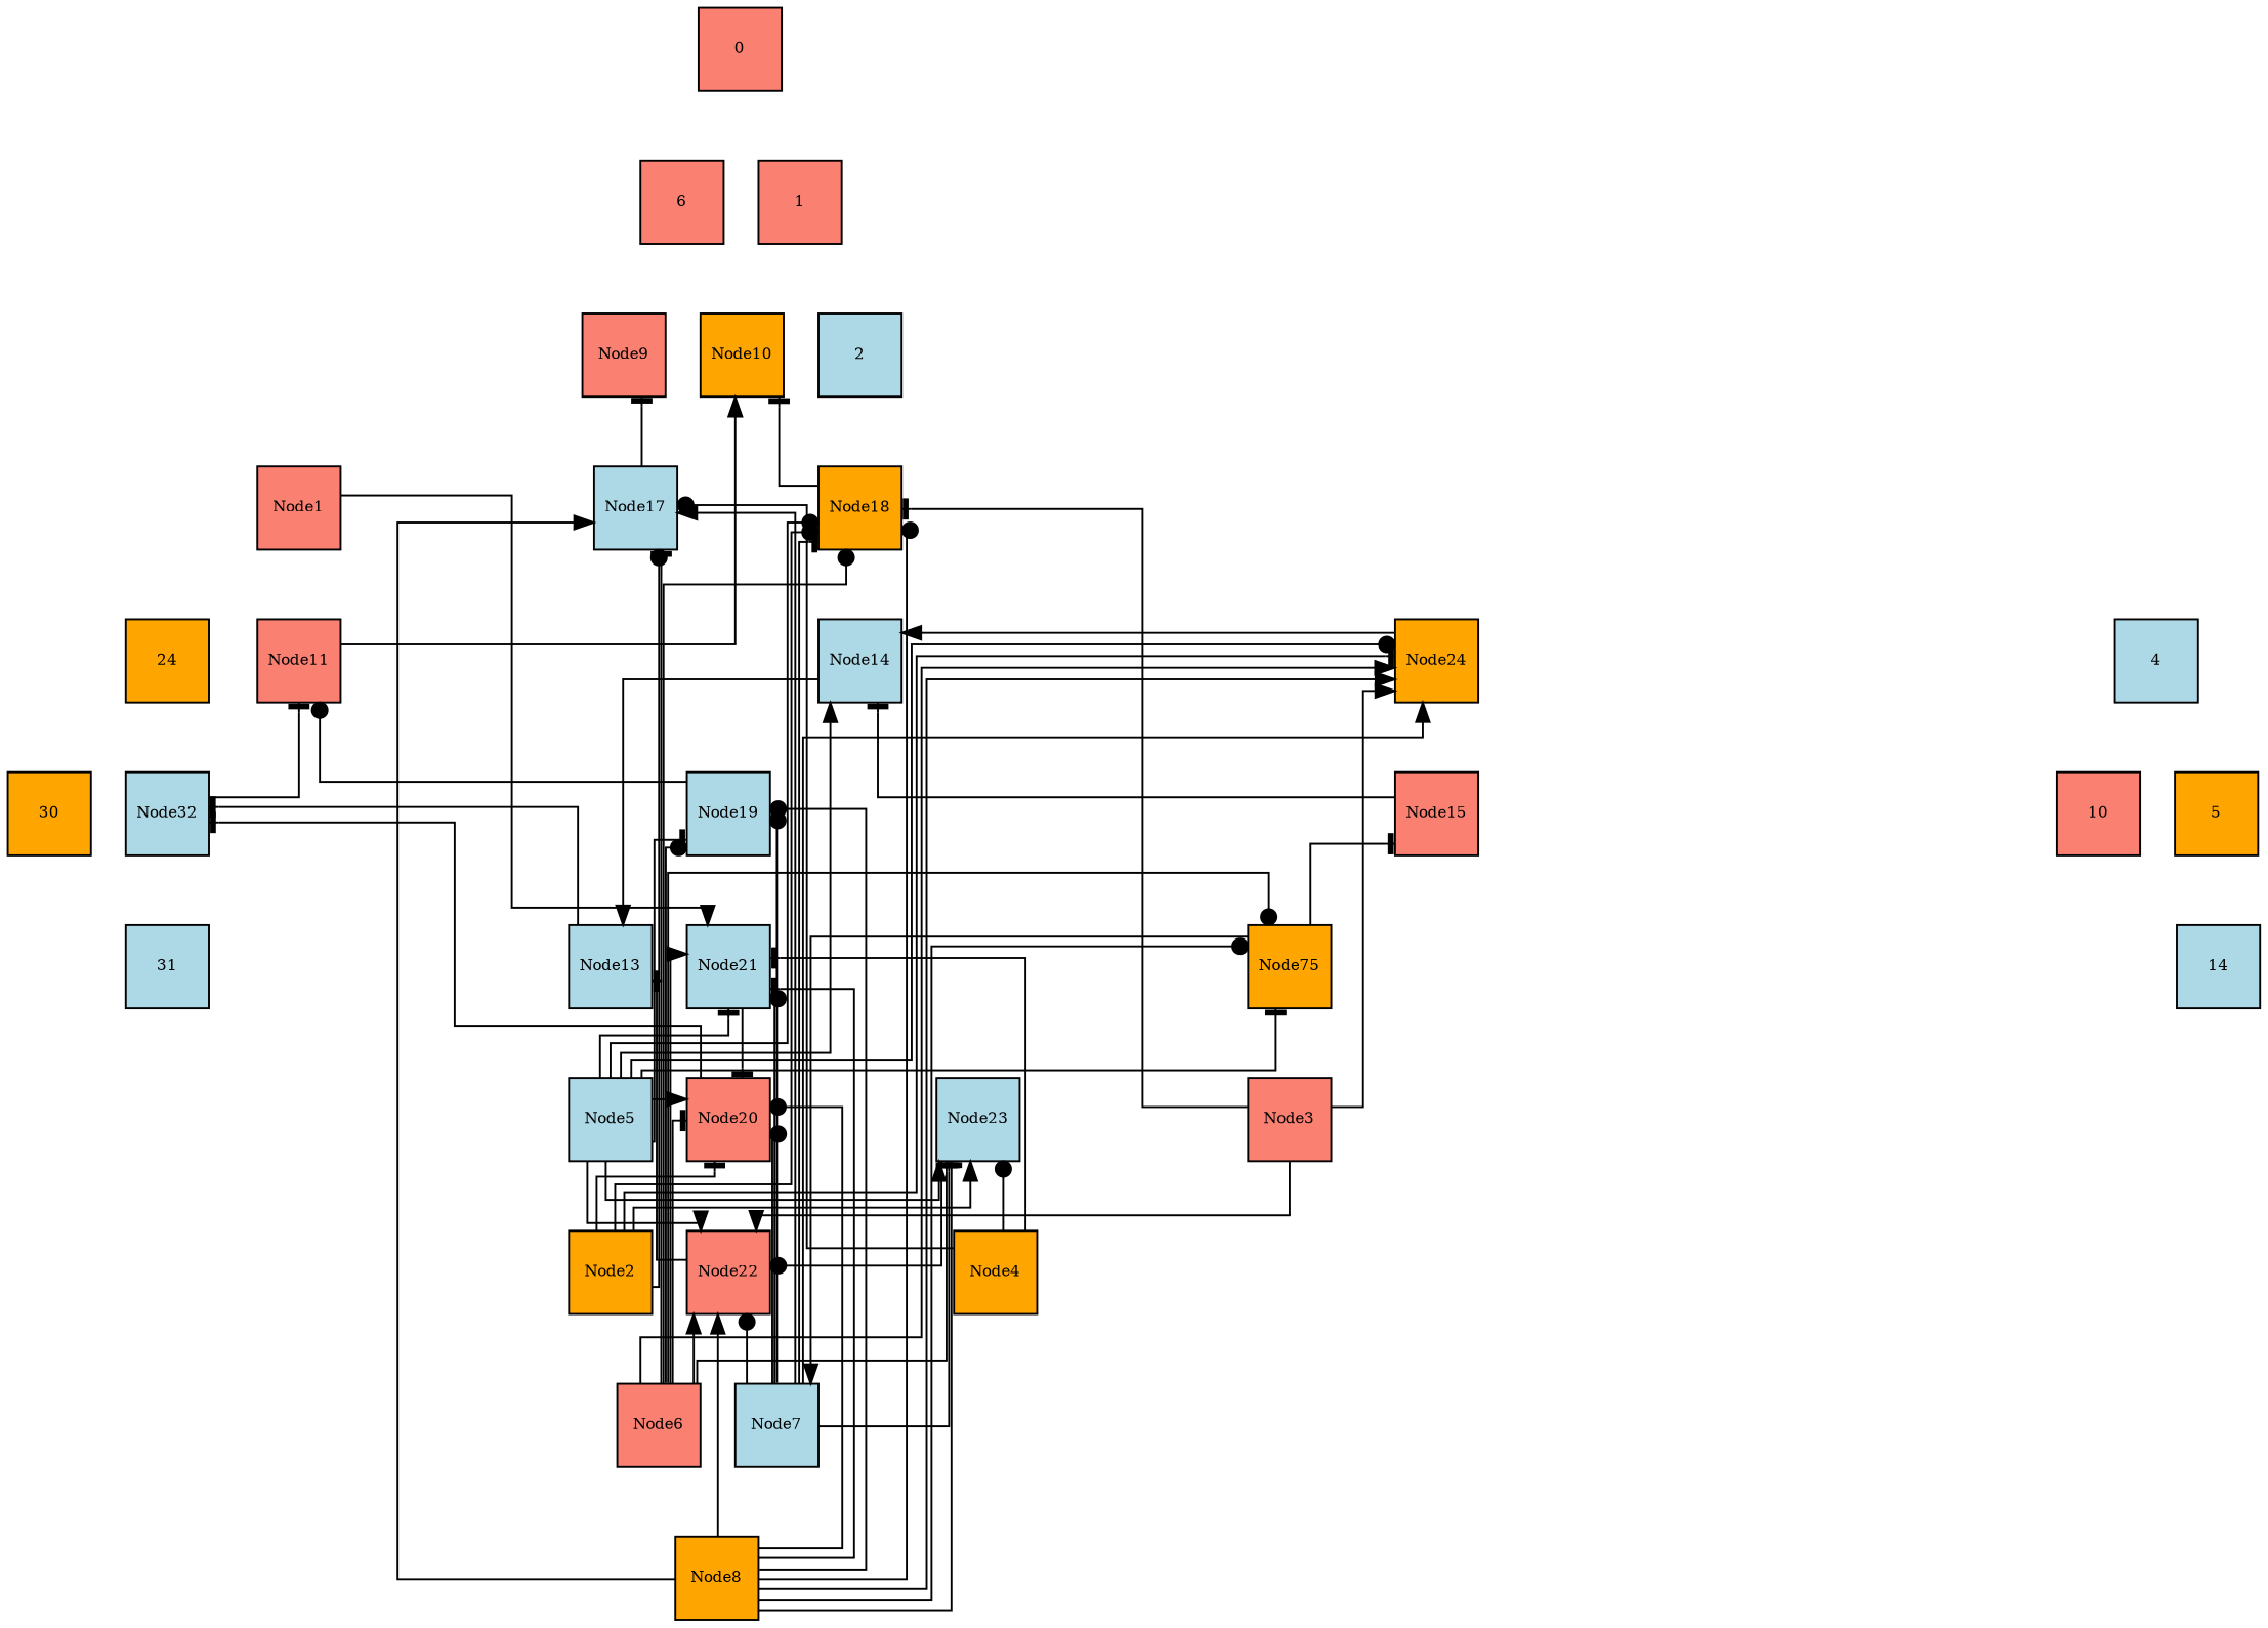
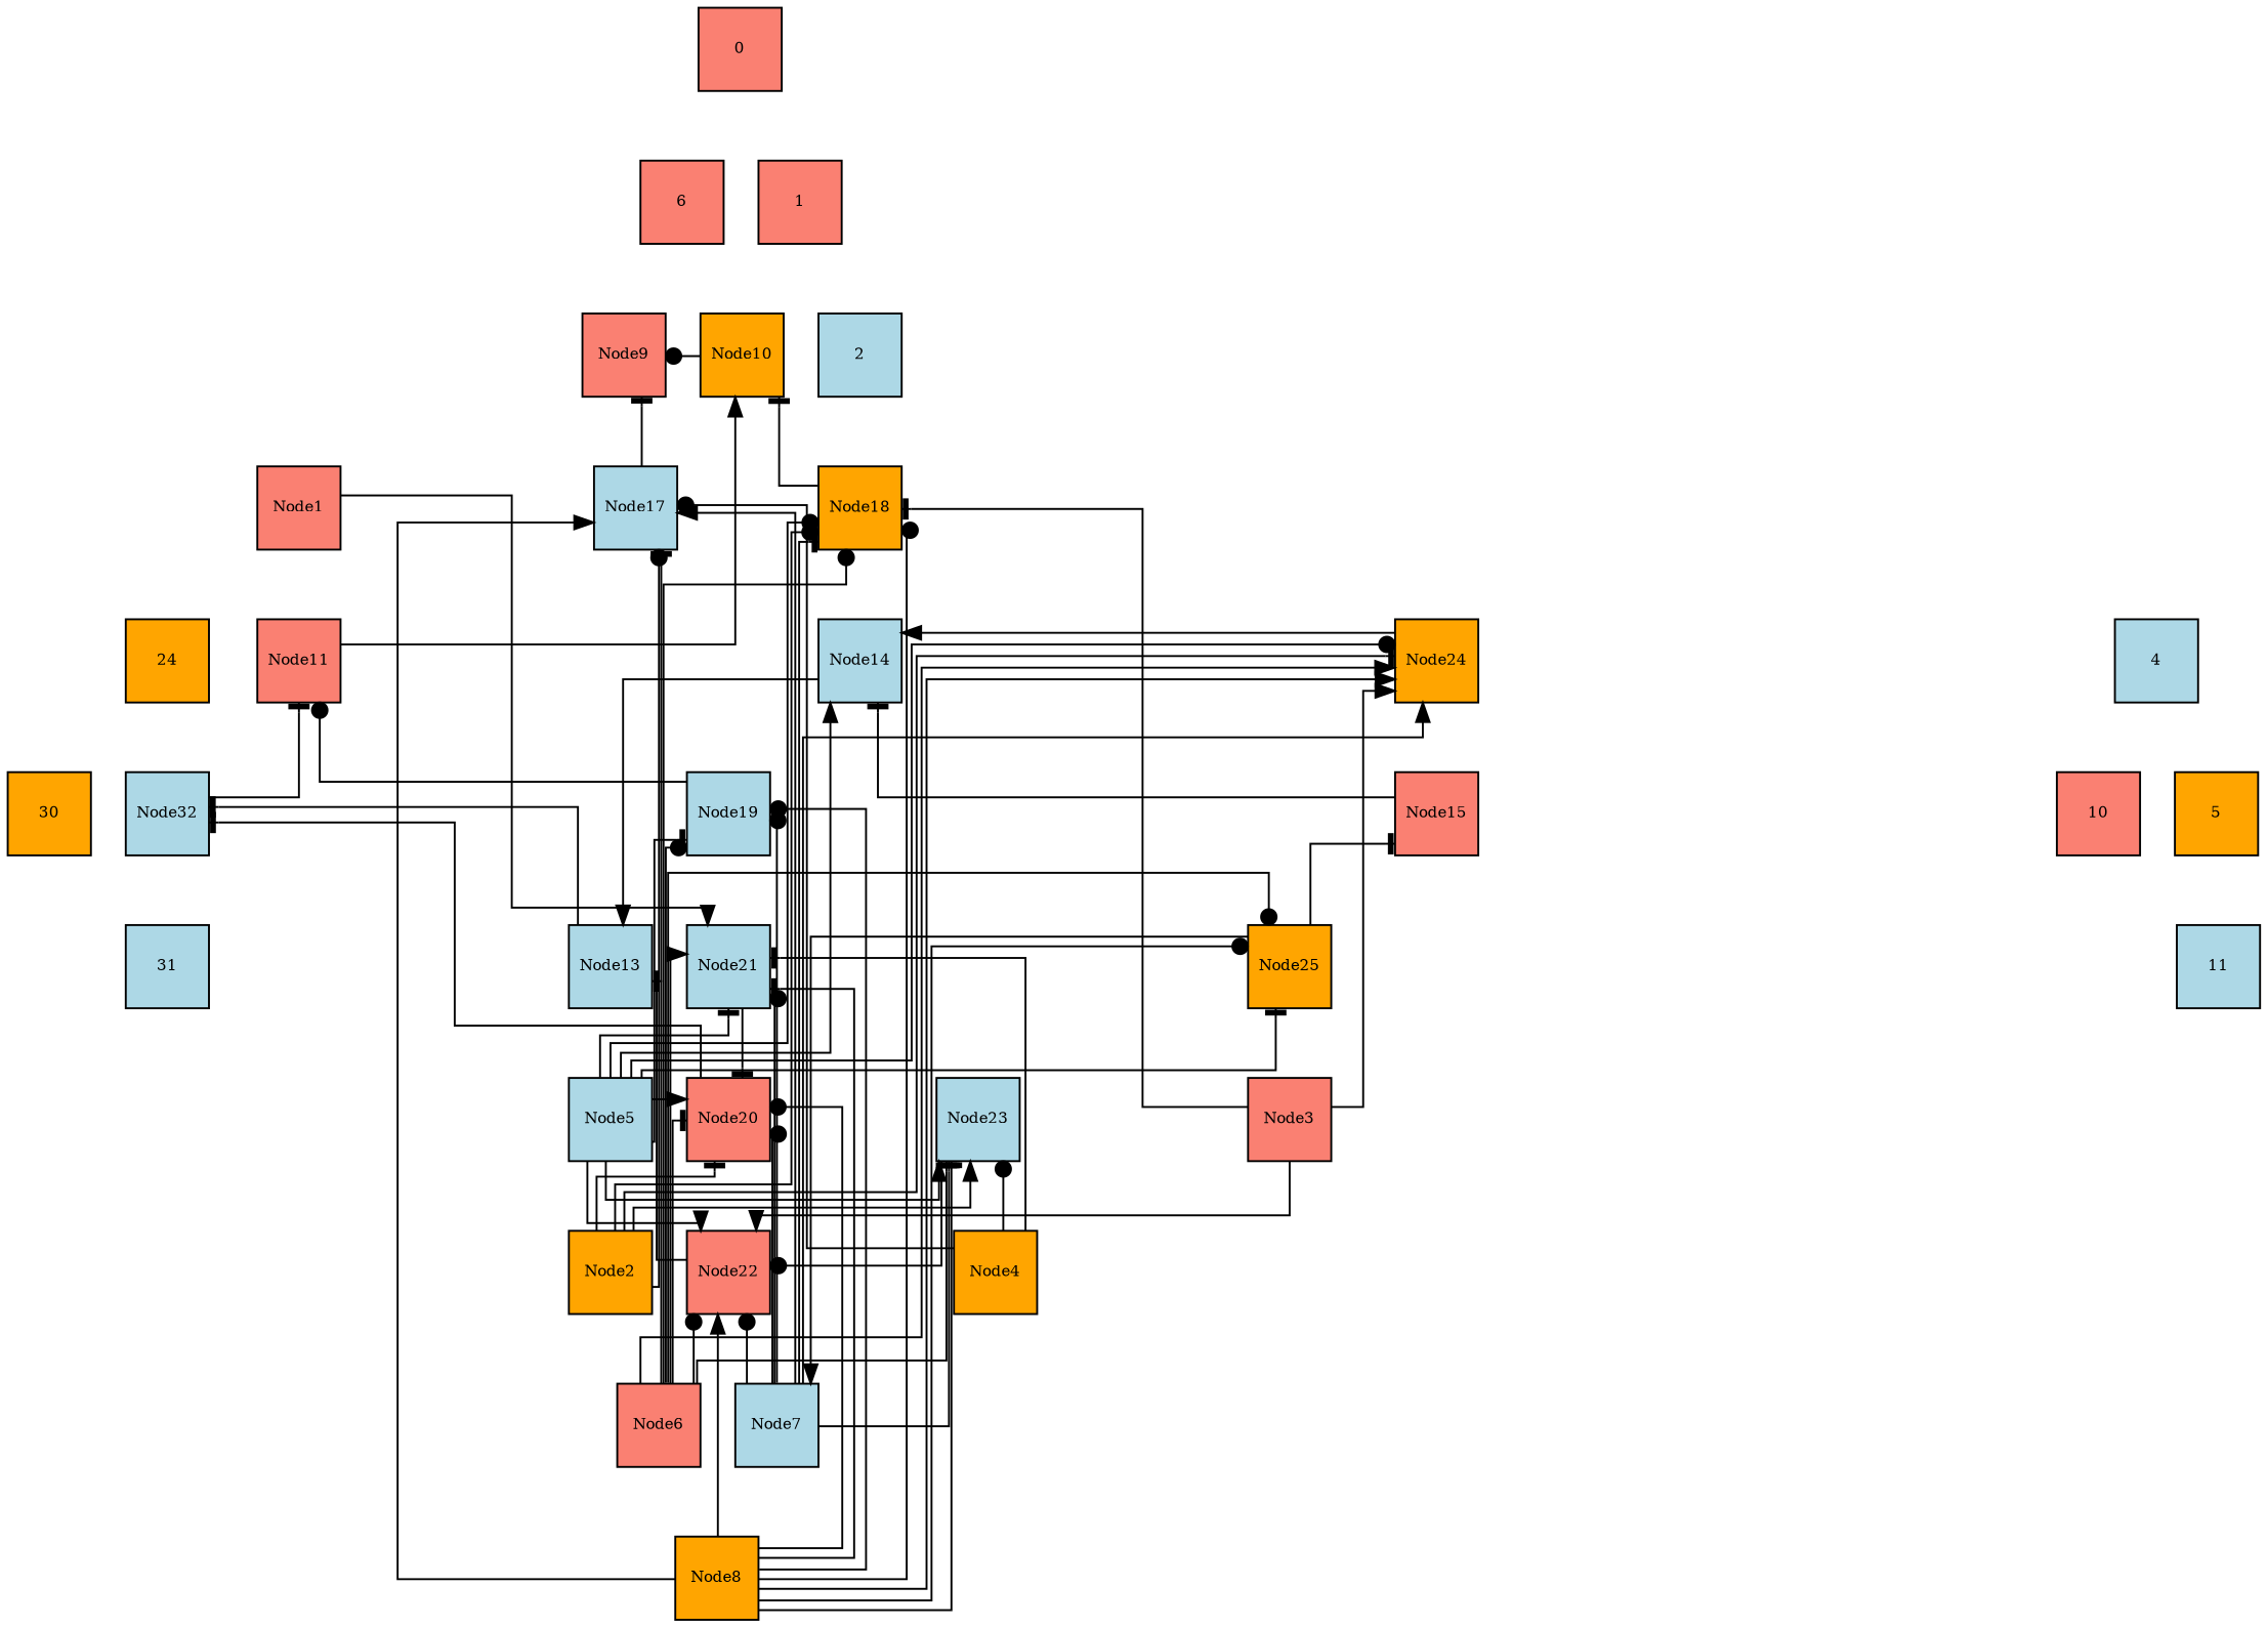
  digraph {
    rank=same
    rankdir=TB
    splines=ortho
    node [fillcolor=lightblue fixedsize=true fontsize=8 shape=square style=filled]
    edge [constraint=false style=vis]
    n1 [fillcolor=salmon label=0 width=0.6]
    n2 [fillcolor=salmon label=1 width=0.6]
    n3 [fillcolor=salmon label=6 width=0.6]
    n4 [label=2 width=0.6]
    n5 [fillcolor=orange label=Node10 width=0.6]
    n6 [fillcolor=salmon label=Node9 width=0.6]
    n7 [fillcolor=orange label=Node18 width=0.6]
    n8 [label=Node17 width=0.6]
    n9 [fillcolor=orange label=Node24 width=0.6]
    n10 [label=Node14 width=0.6]
    n11 [label=4 width=0.6]
    n12 [fillcolor=orange label=5 width=0.6]
    n13 [fillcolor=salmon label=10 width=0.6]
    n14 [fillcolor=salmon label=Node15 width=0.6]
-   n15 [label=14 width=0.6]
-   n16 [fillcolor=orange label=Node75 width=0.6]
+   n15 [label=11 width=0.6]
+   n16 [fillcolor=orange label=Node25 width=0.6]
    n17 [fillcolor=salmon label=Node3 width=0.6]
    n18 [fillcolor=salmon label=Node1 width=0.6]
    n19 [fillcolor=salmon label=Node11 width=0.6]
    n20 [label=Node19 width=0.6]
    n21 [label=Node13 width=0.6]
    n22 [label=Node21 width=0.6]
    n23 [label=Node23 width=0.6]
    n24 [label=Node7 width=0.6]
    n25 [fillcolor=orange label=Node4 width=0.6]
    n26 [fillcolor=salmon label=Node22 width=0.6]
    n27 [fillcolor=orange label=24 width=0.6]
    n28 [label=Node32 width=0.6]
    n29 [fillcolor=salmon label=Node20 width=0.6]
    n30 [label=Node5 width=0.6]
    n31 [fillcolor=salmon label=Node6 width=0.6]
    n32 [fillcolor=orange label=30 width=0.6]
    n33 [label=31 width=0.6]
    n34 [fillcolor=orange label=Node2 width=0.6]
    n35 [fillcolor=orange label=Node8 width=0.6]
    n1 -> n2 [constraint=true style=invis]
    n1 -> n3 [constraint=true style=invis]
    n2 -> n4 [constraint=true style=invis]
    n2 -> n5 [constraint=true style=invis]
    n3 -> n5 [constraint=true style=invis]
    n3 -> n6 [constraint=true style=invis]
    n4 -> n7 [constraint=true style=invis]
+   n5 -> n6 [arrowhead=dot]
    n5 -> n7 [constraint=true style=invis]
    n5 -> n8 [constraint=true style=invis]
    n6 -> n8 [constraint=true style=invis]
    n6 -> n18 [constraint=true style=invis]
    n7 -> n5 [arrowhead=tee]
    n7 -> n9 [constraint=true style=invis]
    n7 -> n10 [constraint=true style=invis]
    n8 -> n6 [arrowhead=tee]
    n8 -> n10 [constraint=true style=invis]
    n8 -> n19 [constraint=true style=invis]
    n9 -> n10 [arrowhead=normal]
    n9 -> n13 [constraint=true style=invis]
    n9 -> n14 [constraint=true style=invis]
    n10 -> n14 [constraint=true style=invis]
    n10 -> n20 [constraint=true style=invis]
    n10 -> n21 [arrowhead=normal]
    n11 -> n12 [constraint=true style=invis]
    n11 -> n13 [constraint=true style=invis]
    n12 -> n15 [constraint=true style=invis]
    n13 -> n15 [constraint=true style=invis]
    n13 -> n16 [constraint=true style=invis]
    n14 -> n10 [arrowhead=tee]
    n14 -> n16 [constraint=true style=invis]
    n14 -> n22 [constraint=true style=invis]
    n15 -> n17 [constraint=true style=invis]
    n16 -> n14 [arrowhead=tee]
    n16 -> n17 [constraint=true style=invis]
    n16 -> n23 [constraint=true style=invis]
    n16 -> n24 [arrowhead=normal]
    n17 -> n7 [arrowhead=tee]
    n17 -> n9 [arrowhead=normal]
    n17 -> n25 [constraint=true style=invis]
    n17 -> n26 [arrowhead=normal]
    n18 -> n19 [constraint=true style=invis]
    n18 -> n22 [arrowhead=normal]
    n18 -> n27 [constraint=true style=invis]
    n19 -> n5 [arrowhead=normal]
    n19 -> n20 [constraint=true style=invis]
    n19 -> n28 [constraint=true style=invis]
    n20 -> n19 [arrowhead=dot]
    n20 -> n21 [constraint=true style=invis]
    n20 -> n22 [constraint=true style=invis]
    n21 -> n28 [arrowhead=tee]
    n21 -> n29 [constraint=true style=invis]
    n21 -> n30 [constraint=true style=invis]
    n22 -> n23 [constraint=true style=invis]
    n22 -> n29 [arrowhead=tee]
    n22 -> n29 [constraint=true style=invis]
    n23 -> n25 [constraint=true style=invis]
    n23 -> n26 [arrowhead=dot]
    n23 -> n26 [constraint=true style=invis]
    n24 -> n7 [arrowhead=tee]
    n24 -> n8 [arrowhead=normal]
    n24 -> n9 [arrowhead=normal]
    n24 -> n20 [arrowhead=dot]
    n24 -> n22 [arrowhead=dot]
    n24 -> n23 [arrowhead=tee]
    n24 -> n26 [arrowhead=dot]
    n24 -> n29 [arrowhead=dot]
    n24 -> n35 [constraint=true style=invis]
    n25 -> n8 [arrowhead=dot]
    n25 -> n22 [arrowhead=tee]
    n25 -> n23 [arrowhead=dot]
    n25 -> n24 [constraint=true style=invis]
    n26 -> n21 [arrowhead=tee]
    n26 -> n24 [constraint=true style=invis]
    n26 -> n31 [constraint=true style=invis]
    n27 -> n28 [constraint=true style=invis]
    n27 -> n32 [constraint=true style=invis]
    n28 -> n19 [arrowhead=tee]
    n28 -> n21 [constraint=true style=invis]
    n28 -> n33 [constraint=true style=invis]
    n29 -> n26 [constraint=true style=invis]
    n29 -> n28 [arrowhead=tee]
    n29 -> n34 [constraint=true style=invis]
    n30 -> n7 [arrowhead=dot]
    n30 -> n9 [arrowhead=dot]
    n30 -> n10 [arrowhead=normal]
    n30 -> n16 [arrowhead=tee]
    n30 -> n20 [arrowhead=tee]
    n30 -> n22 [arrowhead=tee]
    n30 -> n23 [arrowhead=normal]
    n30 -> n26 [arrowhead=normal]
    n30 -> n29 [arrowhead=normal]
    n30 -> n34 [constraint=true style=invis]
    n31 -> n7 [arrowhead=dot]
    n31 -> n8 [arrowhead=tee]
    n31 -> n9 [arrowhead=normal]
    n31 -> n16 [arrowhead=dot]
    n31 -> n20 [arrowhead=dot]
    n31 -> n22 [arrowhead=normal]
    n31 -> n23 [arrowhead=tee]
-   n31 -> n26 [arrowhead=normal]
+   n31 -> n26 [arrowhead=dot]
    n31 -> n29 [arrowhead=tee]
    n31 -> n35 [constraint=true style=invis]
    n32 -> n33 [constraint=true style=invis]
    n33 -> n30 [constraint=true style=invis]
    n34 -> n7 [arrowhead=dot]
    n34 -> n8 [arrowhead=dot]
    n34 -> n9 [arrowhead=tee]
    n34 -> n23 [arrowhead=normal]
    n34 -> n29 [arrowhead=tee]
    n34 -> n31 [constraint=true style=invis]
    n35 -> n7 [arrowhead=dot]
    n35 -> n8 [arrowhead=normal]
    n35 -> n9 [arrowhead=normal]
    n35 -> n16 [arrowhead=dot]
    n35 -> n20 [arrowhead=dot]
    n35 -> n22 [arrowhead=tee]
    n35 -> n23 [arrowhead=tee]
    n35 -> n26 [arrowhead=normal]
    n35 -> n29 [arrowhead=dot]
  }
